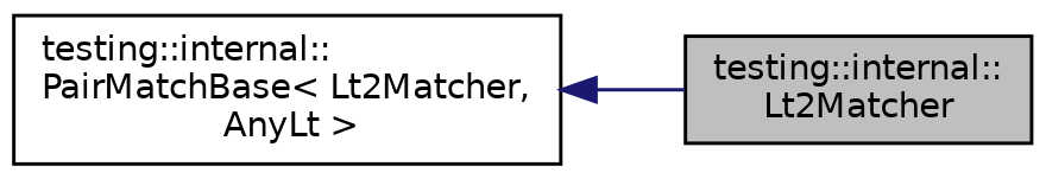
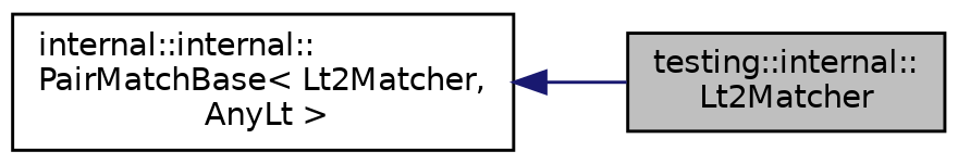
  digraph {
    rankdir=LR
    node [color=black fontname=Helvetica fontsize=10 shape=record style=filled]
    n1 [fillcolor=grey75 fontcolor=black height=0.2 label="testing::internal::\lLt2Matcher" width=0.4]
-   n2 [fillcolor=white height=0.2 label="testing::internal::\lPairMatchBase\< Lt2Matcher,\l AnyLt \>" width=0.4]
+   n2 [fillcolor=white height=0.2 label="internal::internal::\lPairMatchBase\< Lt2Matcher,\l AnyLt \>" width=0.4]
    n2 -> n1 [color=midnightblue dir=back fontname=Helvetica fontsize=10 labelfontname=Helvetica labelfontsize=10 style=solid]
  }
